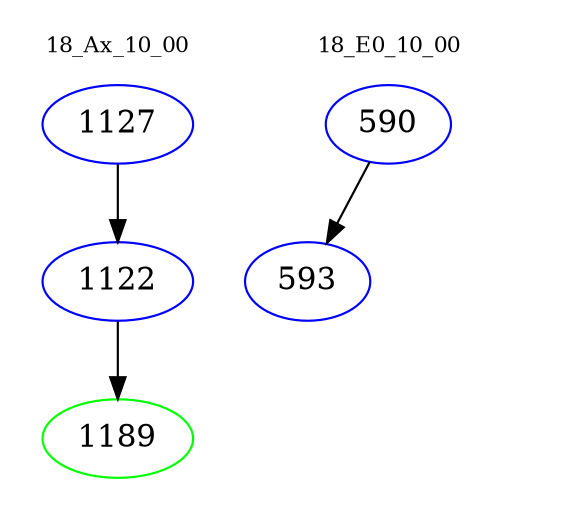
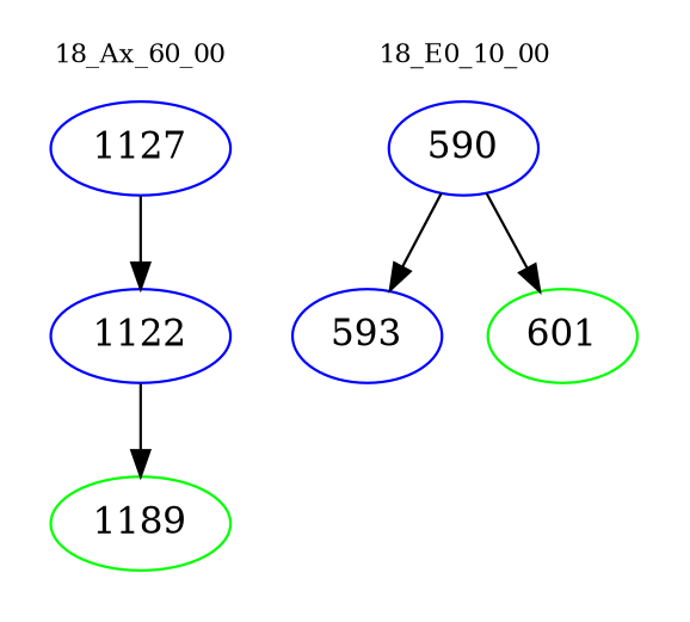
  digraph {
    node [color=blue]
    edge [color=black]
    n1 [label=1122]
    n2 [label=1127]
    n3 [color=green label=1189]
    n4 [label=590]
    n5 [label=593]
+   n6 [color=green label=601]
    subgraph cluster_1 {
      color=white
      fontsize=10
-     label="18_Ax_10_00"
+     label="18_Ax_60_00"
      n1
      n2
      n3
    }
    subgraph cluster_2 {
      color=white
      fontsize=10
      label="18_E0_10_00"
      n4
      n5
+     n6
    }
    n1 -> n3
    n2 -> n1
    n4 -> n5
+   n4 -> n6
  }
